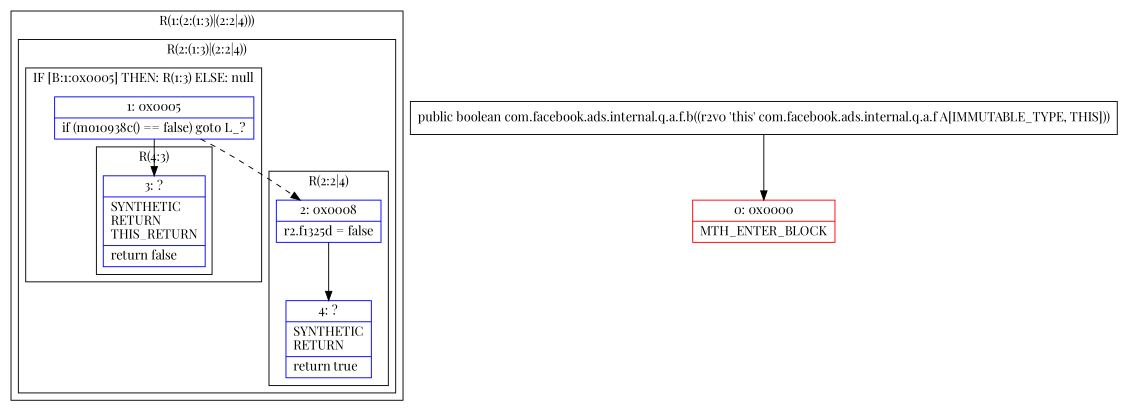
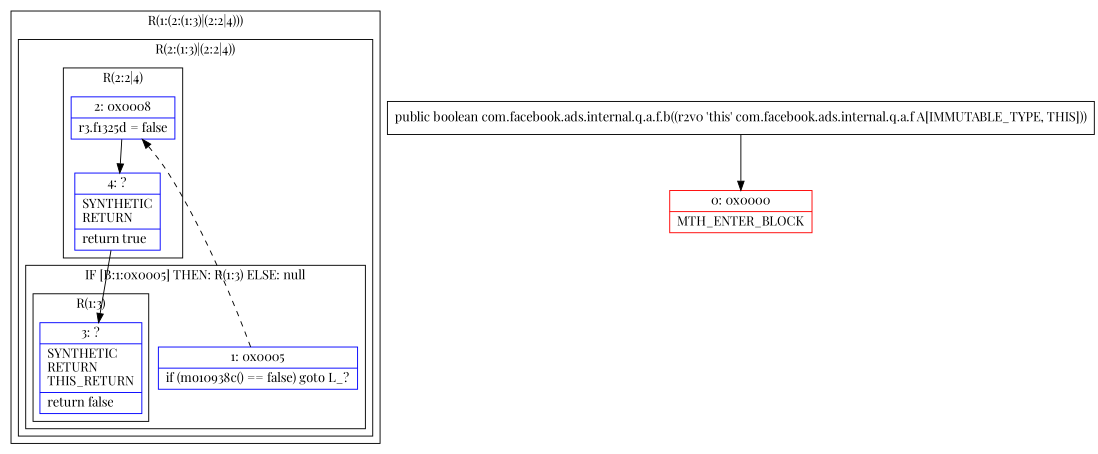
  digraph {
    fontname="Playfair Display"
    node [color=blue fontname="Playfair Display" shape=record]
    edge [fontname="Playfair Display"]
    n1 [label="{3\:\ ?|SYNTHETIC\lRETURN\lTHIS_RETURN\l|return false\l}"]
    n2 [label="{1\:\ 0x0005|if (mo10938c() == false) goto L_?\l}"]
-   n3 [label="{2\:\ 0x0008|r2.f1325d = false\l}"]
+   n3 [label="{2\:\ 0x0008|r3.f1325d = false\l}"]
    n4 [label="{4\:\ ?|SYNTHETIC\lRETURN\l|return true\l}"]
    n5 [color=red label="{0\:\ 0x0000|MTH_ENTER_BLOCK\l}"]
    n6 [label="{public boolean com.facebook.ads.internal.q.a.f.b((r2v0 'this' com.facebook.ads.internal.q.a.f A[IMMUTABLE_TYPE, THIS])) }" color=""]
    subgraph cluster_1 {
      label="R(1:(2:(1:3)|(2:2|4)))"
      subgraph cluster_2 {
        label="R(2:(1:3)|(2:2|4))"
        subgraph cluster_3 {
          label="IF [B:1:0x0005] THEN: R(1:3) ELSE: null"
          n2
          subgraph cluster_4 {
-           label="R(4:3)"
+           label="R(1:3)"
            n1
          }
        }
        subgraph cluster_5 {
          label="R(2:2|4)"
          n3
          n4
        }
      }
    }
-   n2 -> n1
+   n4 -> n1
    n2 -> n3 [style=dashed]
    n3 -> n4
    n6 -> n5
  }
